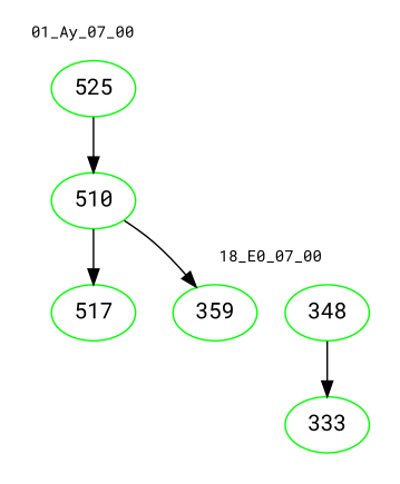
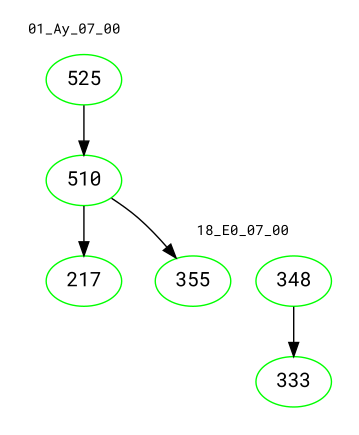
  digraph {
    fontname="Roboto Mono"
    node [color=green fontname="Roboto Mono"]
    edge [color=black fontname="Roboto Mono"]
    n1 [label=525]
    n2 [label=510]
-   n3 [label=517]
+   n3 [label=217]
    n4 [label=348]
    n5 [label=333]
-   n6 [label=359]
+   n6 [label=355]
    subgraph cluster_1 {
      color=white
      fontsize=10
      label="01_Ay_07_00"
      n1
      n2
      n3
    }
    subgraph cluster_2 {
      color=white
      fontsize=10
      label="18_E0_07_00"
      n4
      n5
      n6
    }
    n1 -> n2
    n2 -> n3
    n2 -> n6
    n4 -> n5
  }
